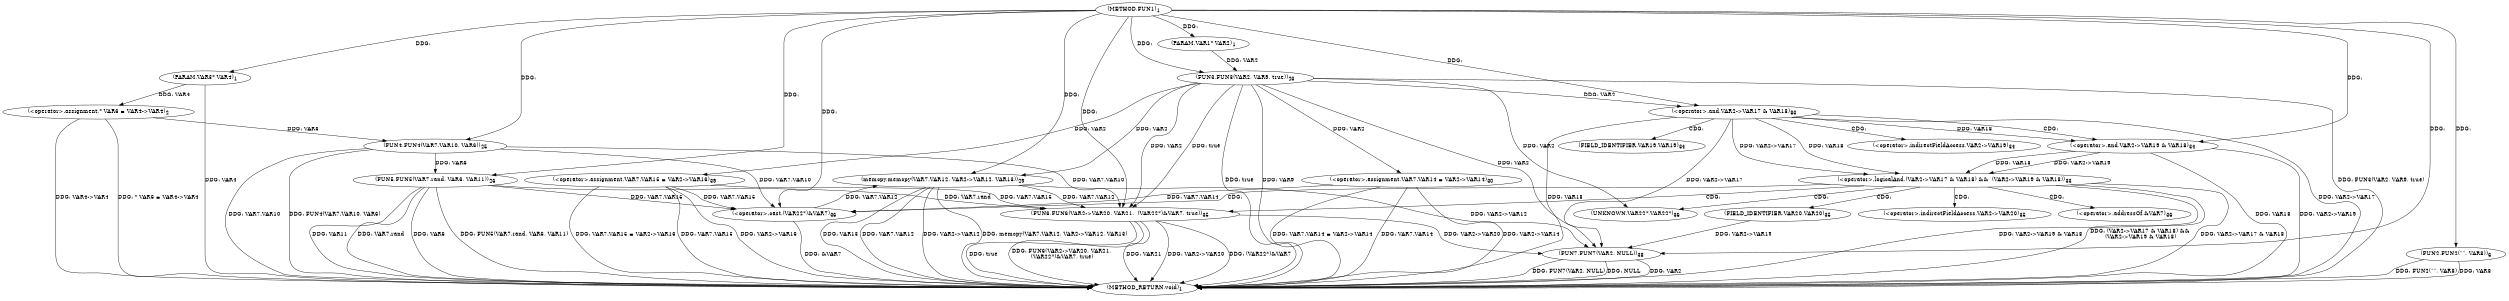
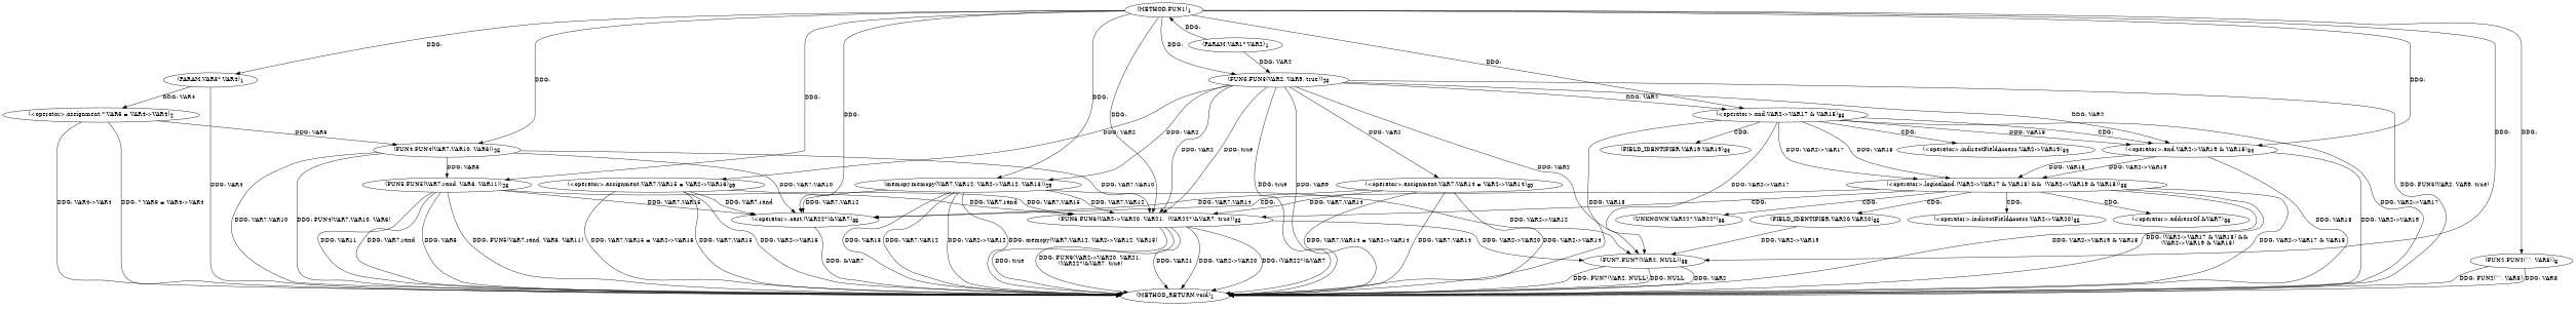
  digraph {
    n1 [label=<(METHOD,FUN1)<SUB>1</SUB>>]
    n2 [label=<(PARAM,VAR1* VAR2)<SUB>1</SUB>>]
    n3 [label=<(PARAM,VAR3* VAR4)<SUB>1</SUB>>]
    n4 [label=<(FUN2,FUN2(&quot;&quot;, VAR8))<SUB>6</SUB>>]
    n5 [label=<(FUN3,FUN3(VAR2, VAR9, true))<SUB>23</SUB>>]
    n6 [label=<(FUN4,FUN4(VAR7.VAR10, VAR6))<SUB>25</SUB>>]
    n7 [label=<(FUN5,FUN5(VAR7.rand, VAR6, VAR11))<SUB>26</SUB>>]
    n8 [label=<(memcpy,memcpy(VAR7.VAR12, VAR2-&gt;VAR12, VAR13))<SUB>29</SUB>>]
    n9 [label=<(FUN7,FUN7(VAR2, NULL))<SUB>38</SUB>>]
    n10 [label=<(FUN6,FUN6(VAR2-&gt;VAR20, VAR21,  (VAR22*)&amp;VAR7, true))<SUB>35</SUB>>]
    n11 [label=<(&lt;operator&gt;.and,VAR2-&gt;VAR17 &amp; VAR18)<SUB>83</SUB>>]
    n12 [label=<(&lt;operator&gt;.and,VAR2-&gt;VAR19 &amp; VAR18)<SUB>34</SUB>>]
    n13 [label=<(&lt;operator&gt;.cast,(VAR22*)&amp;VAR7)<SUB>36</SUB>>]
    n14 [label=<(METHOD_RETURN,void)<SUB>1</SUB>>]
    n15 [label=<(&lt;operator&gt;.assignment,* VAR6 = VAR4-&gt;VAR4)<SUB>2</SUB>>]
    n16 [label=<(&lt;operator&gt;.assignment,VAR7.VAR14 = VAR2-&gt;VAR14)<SUB>30</SUB>>]
    n17 [label=<(&lt;operator&gt;.assignment,VAR7.VAR15 = VAR2-&gt;VAR16)<SUB>39</SUB>>]
    n18 [label=<(&lt;operator&gt;.logicalAnd,(VAR2-&gt;VAR17 &amp; VAR18) &amp;&amp;  (VAR2-&gt;VAR19 &amp; VAR18))<SUB>33</SUB>>]
    n19 [label=<(&lt;operator&gt;.indirectFieldAccess,VAR2-&gt;VAR19)<SUB>34</SUB>>]
    n20 [label=<(FIELD_IDENTIFIER,VAR19,VAR19)<SUB>34</SUB>>]
    n21 [label=<(&lt;operator&gt;.indirectFieldAccess,VAR2-&gt;VAR20)<SUB>35</SUB>>]
    n22 [label=<(FIELD_IDENTIFIER,VAR20,VAR20)<SUB>35</SUB>>]
    n23 [label=<(UNKNOWN,VAR22*,VAR22*)<SUB>36</SUB>>]
    n24 [label=<(&lt;operator&gt;.addressOf,&amp;VAR7)<SUB>36</SUB>>]
-   n1 -> n2 [label="DDG: "]
+   n2 -> n1 [label="DDG: "]
    n1 -> n3 [label="DDG: "]
    n1 -> n4 [label="DDG: "]
    n1 -> n5 [label="DDG: "]
    n1 -> n6 [label="DDG: "]
    n1 -> n7 [label="DDG: "]
    n1 -> n8 [label="DDG: "]
    n1 -> n9 [label="DDG: "]
    n1 -> n10 [label="DDG: "]
    n1 -> n11 [label="DDG: "]
    n1 -> n12 [label="DDG: "]
    n1 -> n13 [label="DDG: "]
    n2 -> n5 [label="DDG: VAR2"]
    n3 -> n14 [label="DDG: VAR4"]
    n3 -> n15 [label="DDG: VAR4"]
    n4 -> n14 [label="DDG: FUN2(&quot;&quot;, VAR8)"]
    n4 -> n14 [label="DDG: VAR8"]
    n5 -> n8 [label="DDG: VAR2"]
    n5 -> n9 [label="DDG: VAR2"]
    n5 -> n10 [label="DDG: VAR2"]
    n5 -> n10 [label="DDG: true"]
    n5 -> n11 [label="DDG: VAR2"]
-   n5 -> n23 [label="DDG: VAR2"]
+   n5 -> n12 [label="DDG: VAR2"]
    n5 -> n14 [label="DDG: true"]
    n5 -> n14 [label="DDG: FUN3(VAR2, VAR9, true)"]
    n5 -> n14 [label="DDG: VAR9"]
    n5 -> n16 [label="DDG: VAR2"]
    n5 -> n17 [label="DDG: VAR2"]
    n6 -> n7 [label="DDG: VAR6"]
    n6 -> n10 [label="DDG: VAR7.VAR10"]
    n6 -> n13 [label="DDG: VAR7.VAR10"]
    n6 -> n14 [label="DDG: VAR7.VAR10"]
    n6 -> n14 [label="DDG: FUN4(VAR7.VAR10, VAR6)"]
    n7 -> n10 [label="DDG: VAR7.rand"]
    n7 -> n13 [label="DDG: VAR7.VAR15"]
    n7 -> n14 [label="DDG: VAR7.rand"]
    n7 -> n14 [label="DDG: VAR6"]
    n7 -> n14 [label="DDG: FUN5(VAR7.rand, VAR6, VAR11)"]
    n7 -> n14 [label="DDG: VAR11"]
    n8 -> n9 [label="DDG: VAR2-&gt;VAR12"]
    n8 -> n10 [label="DDG: VAR7.VAR12"]
-   n13 -> n8 [label="DDG: VAR7.VAR12"]
+   n8 -> n13 [label="DDG: VAR7.VAR12"]
    n8 -> n14 [label="DDG: VAR7.VAR12"]
    n8 -> n14 [label="DDG: VAR2-&gt;VAR12"]
    n8 -> n14 [label="DDG: memcpy(VAR7.VAR12, VAR2-&gt;VAR12, VAR13)"]
    n8 -> n14 [label="DDG: VAR13"]
    n9 -> n14 [label="DDG: VAR2"]
    n9 -> n14 [label="DDG: FUN7(VAR2, NULL)"]
    n9 -> n14 [label="DDG: NULL"]
    n10 -> n9 [label="DDG: VAR2-&gt;VAR20"]
    n10 -> n14 [label="DDG: VAR2-&gt;VAR20"]
    n10 -> n14 [label="DDG: (VAR22*)&amp;VAR7"]
    n10 -> n14 [label="DDG: true"]
    n10 -> n14 [label="DDG: FUN6(VAR2-&gt;VAR20, VAR21,\n (VAR22*)&amp;VAR7, true)"]
    n10 -> n14 [label="DDG: VAR21"]
    n11 -> n9 [label="DDG: VAR2-&gt;VAR17"]
    n11 -> n12 [label="DDG: VAR18"]
    n11 -> n12 [label="CDG: "]
    n11 -> n14 [label="DDG: VAR2-&gt;VAR17"]
    n11 -> n14 [label="DDG: VAR18"]
    n11 -> n18 [label="DDG: VAR2-&gt;VAR17"]
    n11 -> n18 [label="DDG: VAR18"]
    n11 -> n19 [label="CDG: "]
    n11 -> n20 [label="CDG: "]
    n12 -> n14 [label="DDG: VAR2-&gt;VAR19"]
    n12 -> n14 [label="DDG: VAR18"]
    n12 -> n18 [label="DDG: VAR2-&gt;VAR19"]
    n12 -> n18 [label="DDG: VAR18"]
    n13 -> n14 [label="DDG: &amp;VAR7"]
    n15 -> n6 [label="DDG: VAR6"]
    n15 -> n14 [label="DDG: VAR4-&gt;VAR4"]
    n15 -> n14 [label="DDG: * VAR6 = VAR4-&gt;VAR4"]
+   n16 -> n10 [label="DDG: VAR7.VAR14"]
    n16 -> n13 [label="DDG: VAR7.VAR14"]
    n16 -> n14 [label="DDG: VAR7.VAR14"]
    n16 -> n14 [label="DDG: VAR2-&gt;VAR14"]
    n16 -> n14 [label="DDG: VAR7.VAR14 = VAR2-&gt;VAR14"]
    n17 -> n10 [label="DDG: VAR7.VAR15"]
-   n17 -> n13 [label="DDG: VAR7.VAR15"]
+   n17 -> n13 [label="DDG: VAR7.rand"]
    n17 -> n14 [label="DDG: VAR7.VAR15"]
    n17 -> n14 [label="DDG: VAR2-&gt;VAR16"]
    n17 -> n14 [label="DDG: VAR7.VAR15 = VAR2-&gt;VAR16"]
    n18 -> n10 [label="CDG: "]
    n18 -> n13 [label="CDG: "]
    n18 -> n14 [label="DDG: VAR2-&gt;VAR17 &amp; VAR18"]
    n18 -> n14 [label="DDG: VAR2-&gt;VAR19 &amp; VAR18"]
    n18 -> n14 [label="DDG: (VAR2-&gt;VAR17 &amp; VAR18) &amp;&amp;\n (VAR2-&gt;VAR19 &amp; VAR18)"]
    n18 -> n21 [label="CDG: "]
    n18 -> n22 [label="CDG: "]
    n18 -> n23 [label="CDG: "]
    n18 -> n24 [label="CDG: "]
    n22 -> n9 [label="DDG: VAR2-&gt;VAR19"]
  }
